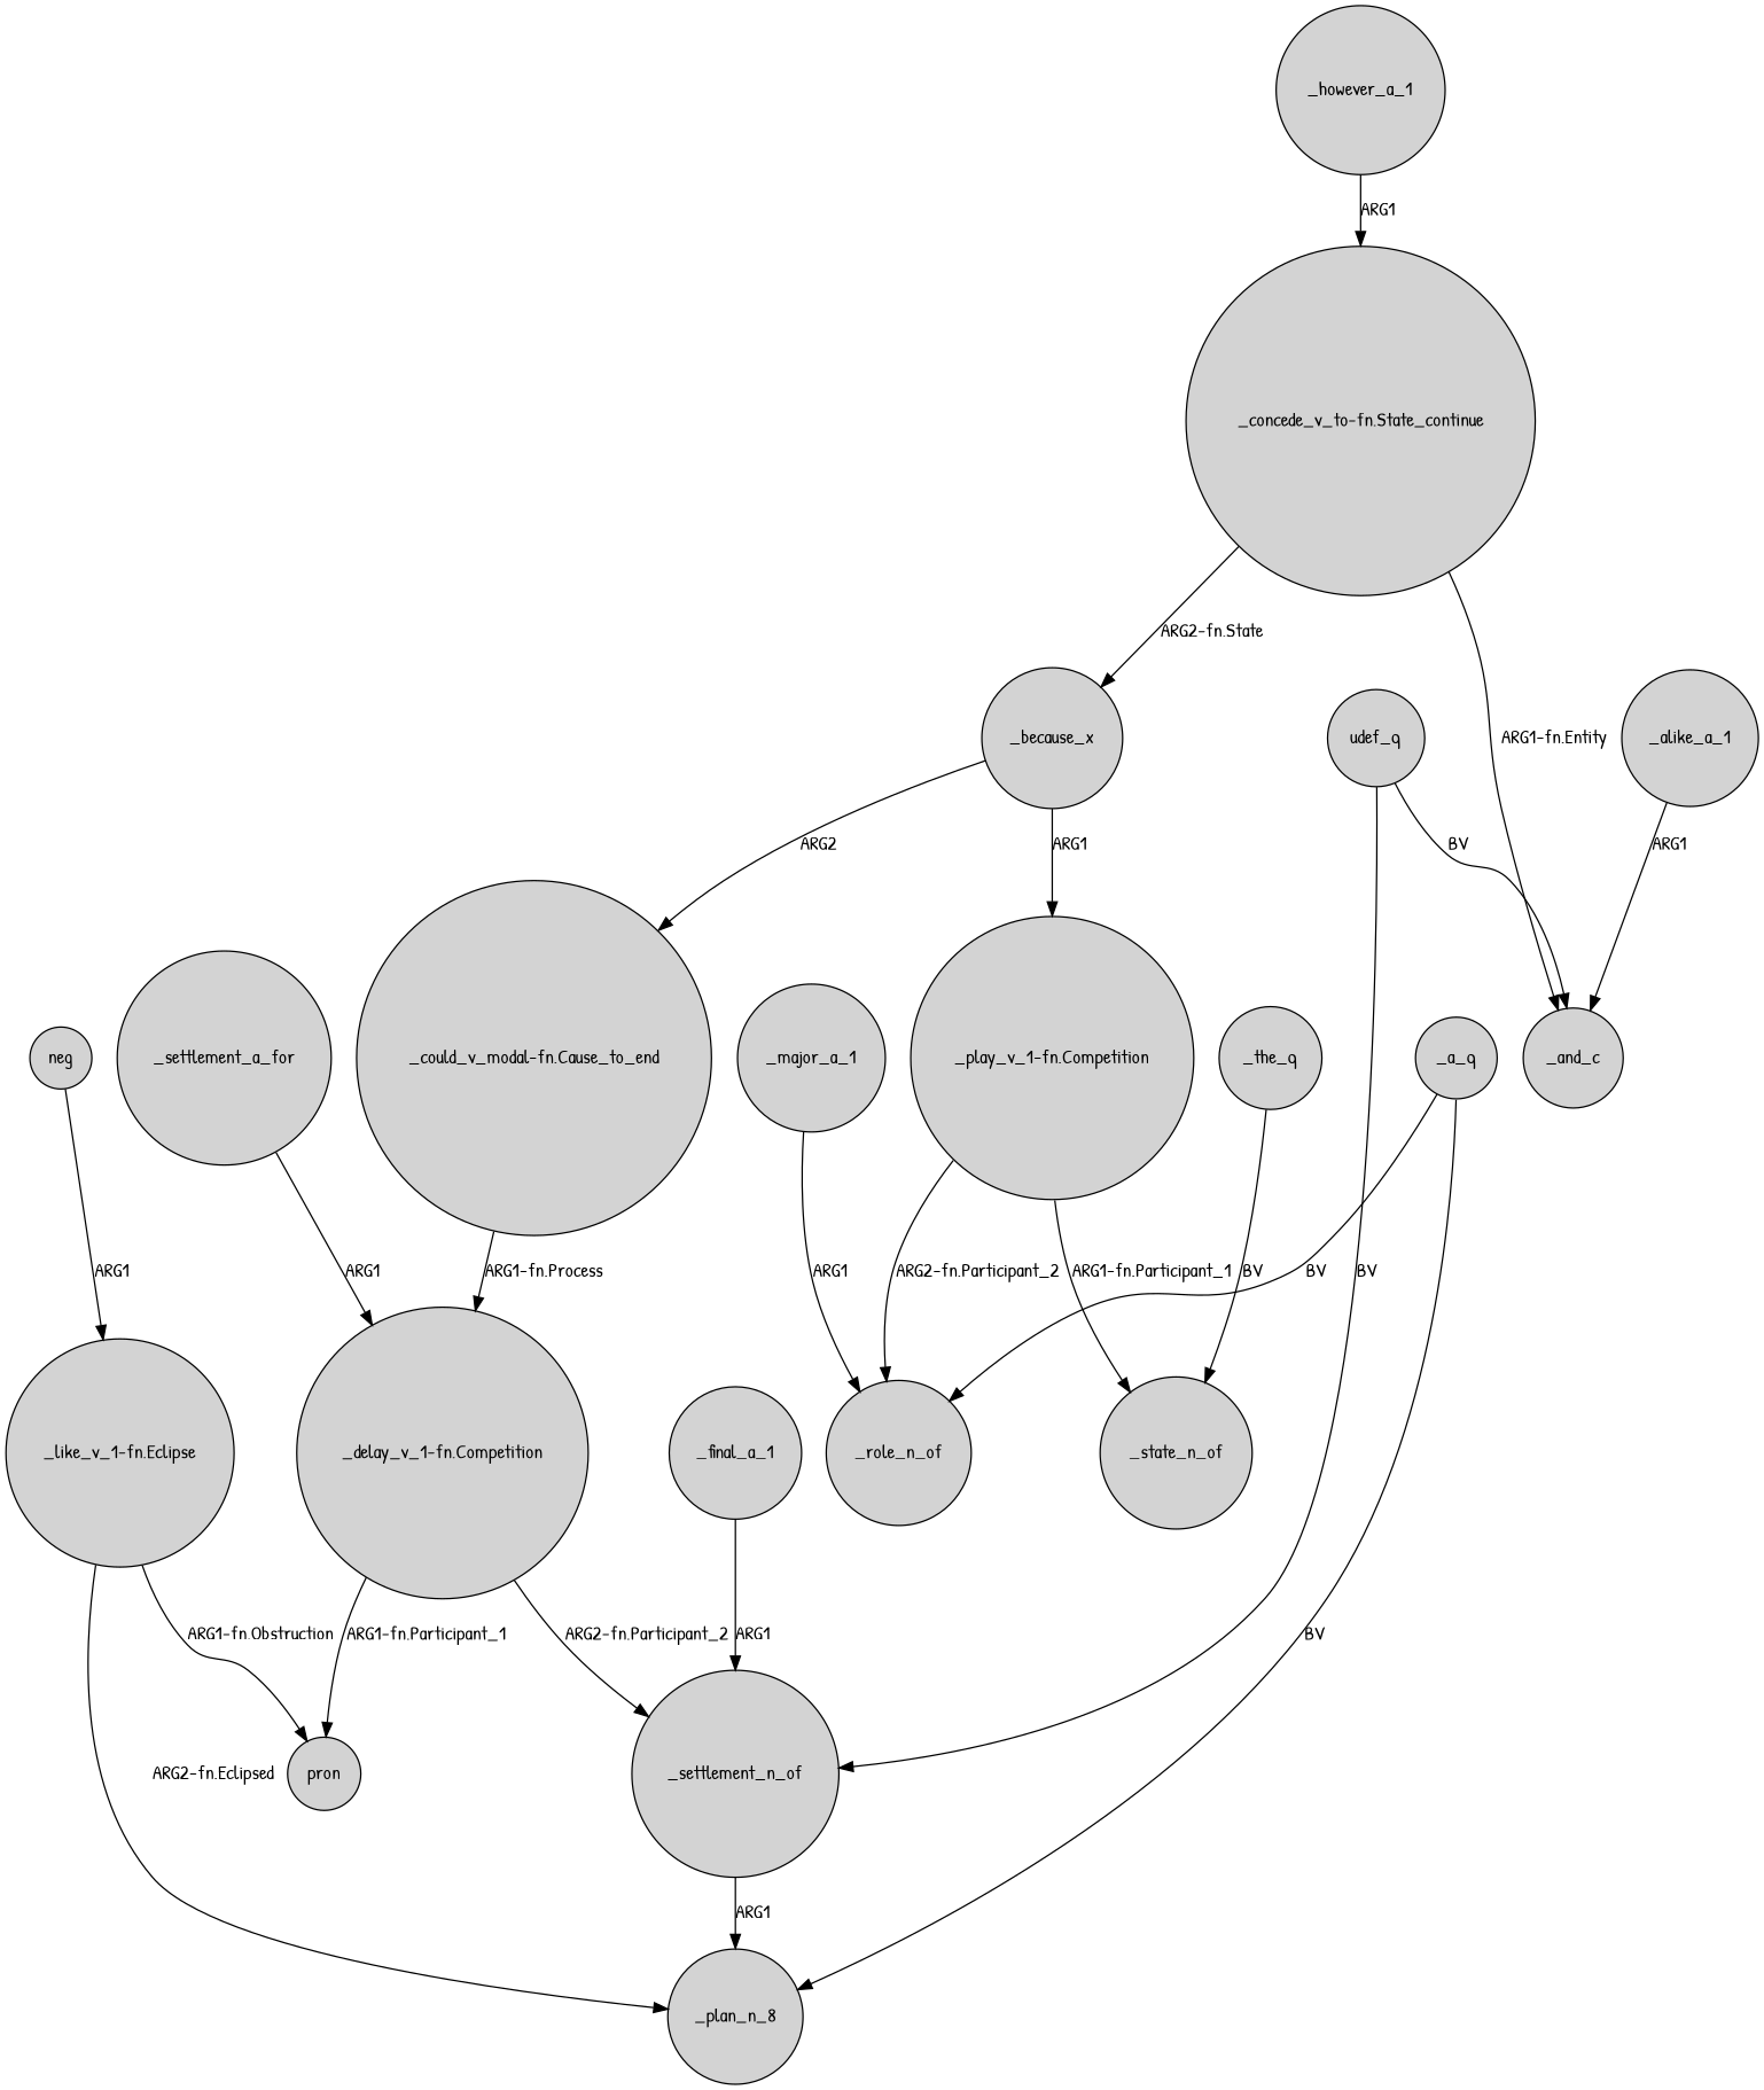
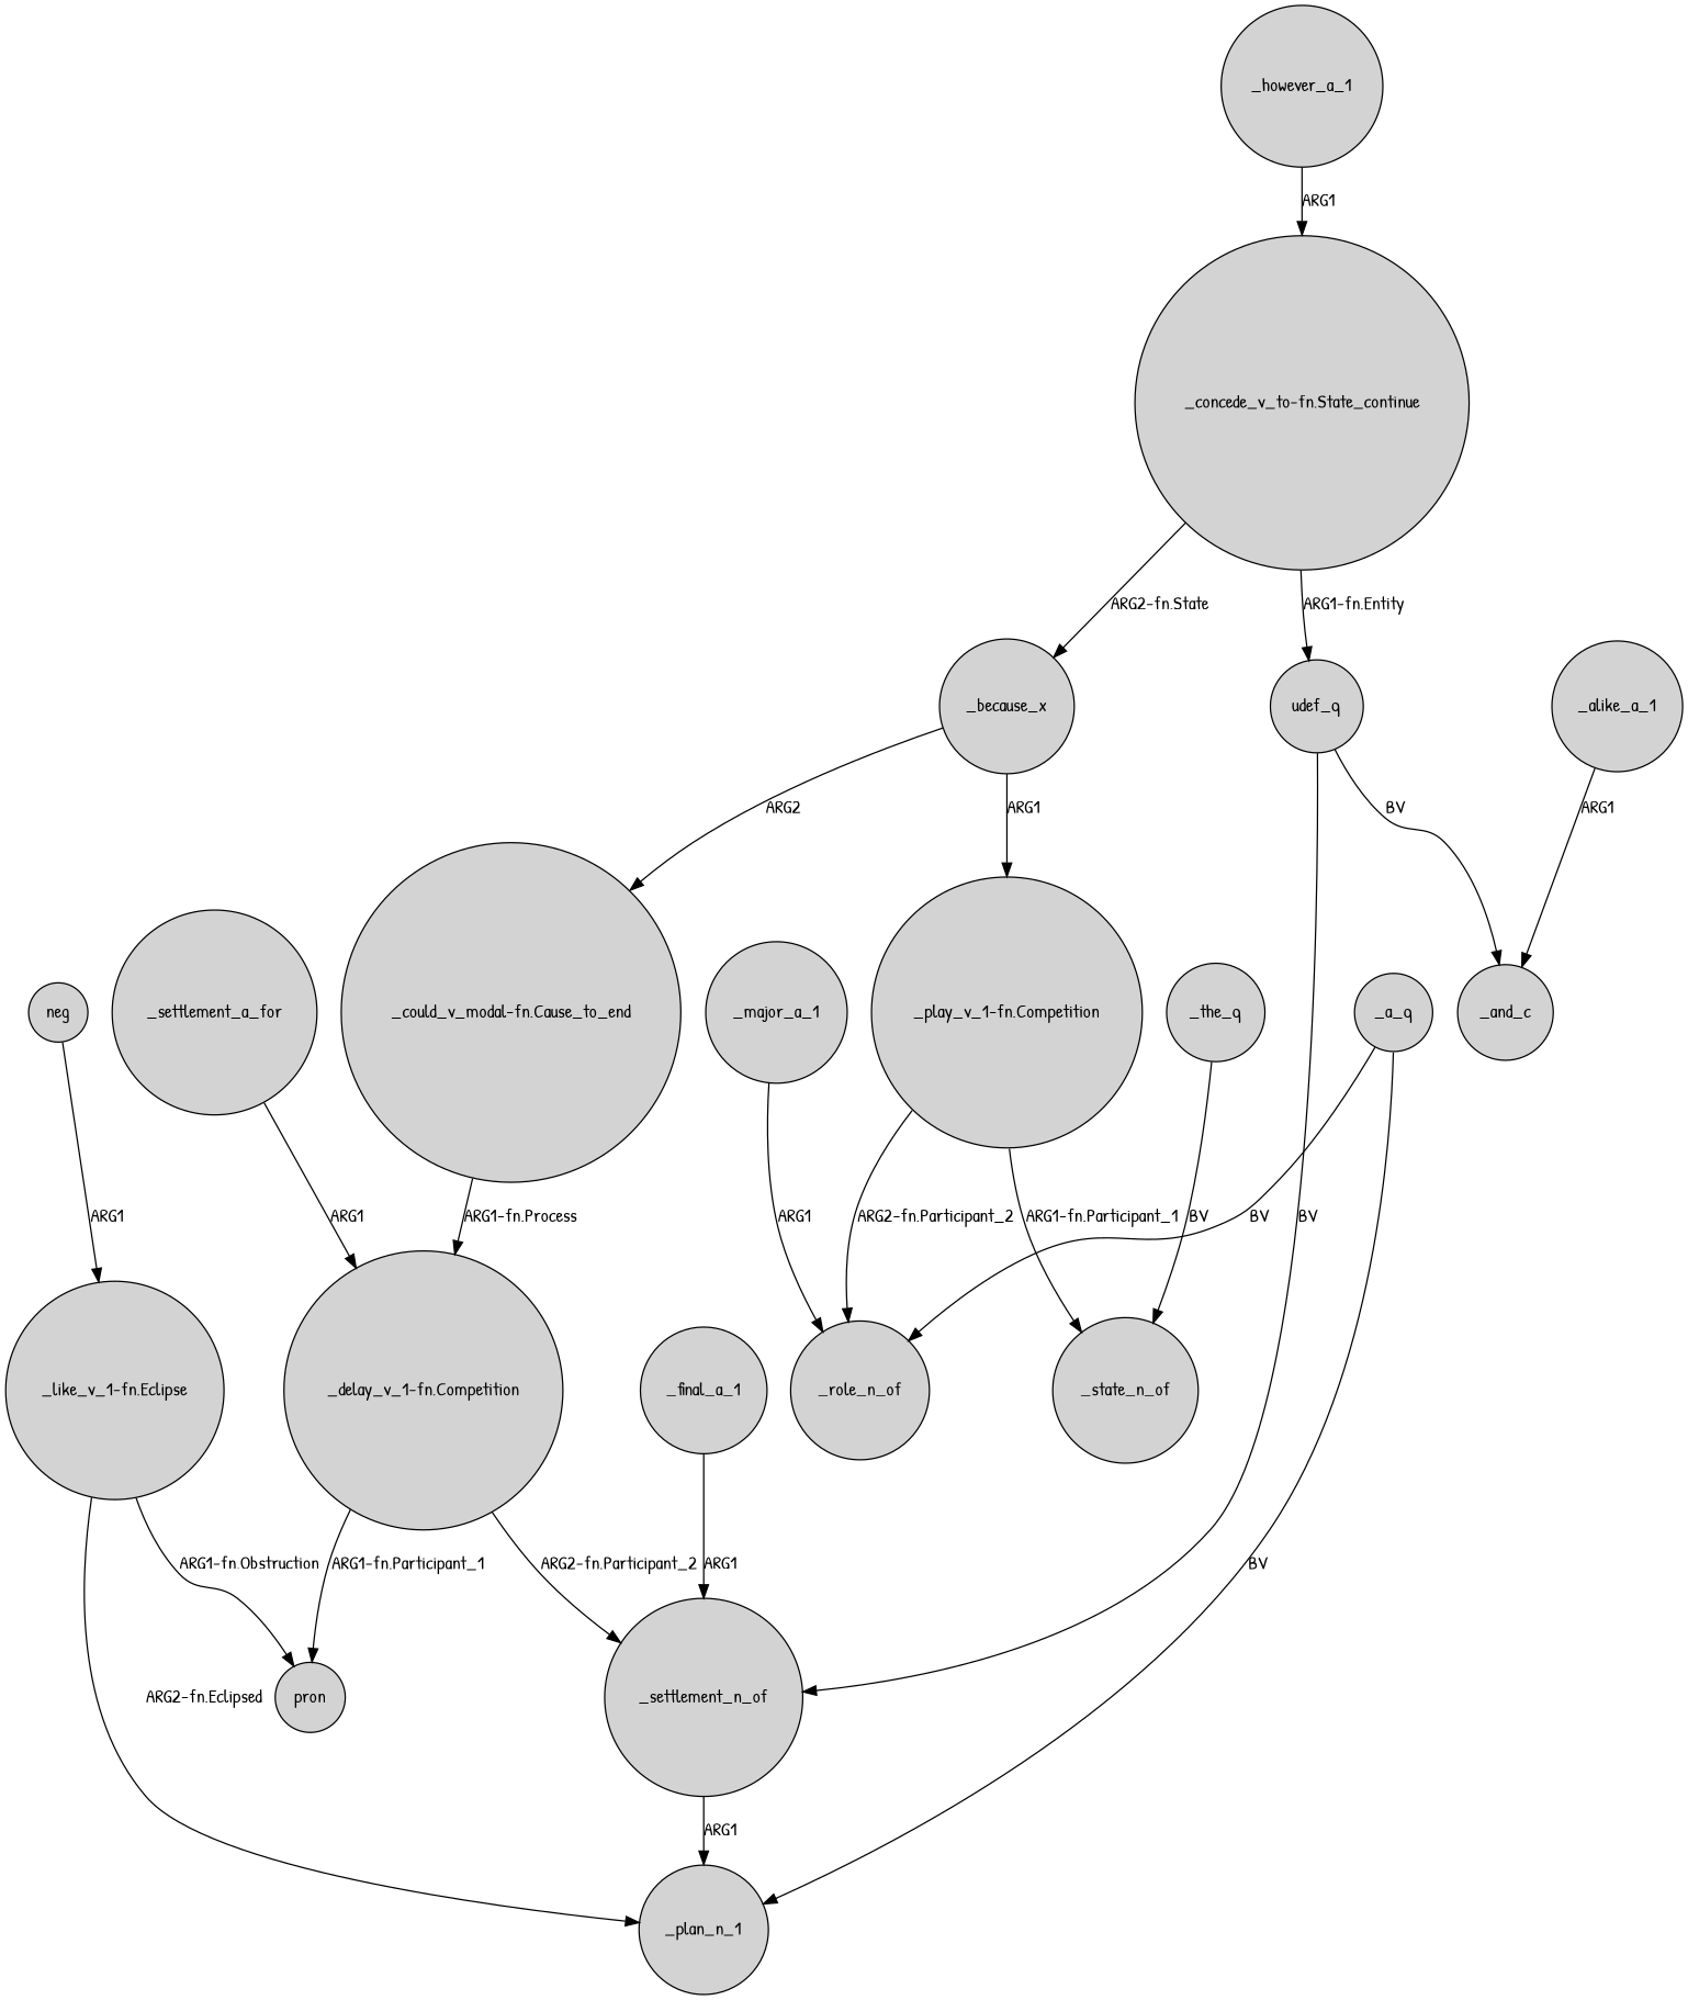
  digraph {
    fontname="Patrick Hand"
    node [fontname="Patrick Hand" shape=circle style=filled]
    edge [fontname="Patrick Hand"]
    "_like_v_1-fn.Eclipse"
    pron
-   _plan_n_1 [label=_plan_n_8]
+   _plan_n_1
    _the_q
    _state_n_of
    _final_a_1
    _settlement_n_of
    "_play_v_1-fn.Competition"
    _role_n_of
    udef_q
    _and_c
    _because_x
    "_could_v_modal-fn.Cause_to_end"
    "_delay_v_1-fn.Competition"
    "_concede_v_to-fn.State_continue"
    _alike_a_1
    _a_q
    n18 [label=_settlement_a_for]
    _major_a_1
    neg
    _however_a_1
    "_like_v_1-fn.Eclipse" -> pron [label="ARG1-fn.Obstruction"]
    "_like_v_1-fn.Eclipse" -> _plan_n_1 [label="ARG2-fn.Eclipsed"]
    _the_q -> _state_n_of [label=BV]
    _final_a_1 -> _settlement_n_of [label=ARG1]
    _settlement_n_of -> _plan_n_1 [label=ARG1]
    "_play_v_1-fn.Competition" -> _state_n_of [label="ARG1-fn.Participant_1"]
    "_play_v_1-fn.Competition" -> _role_n_of [label="ARG2-fn.Participant_2"]
    udef_q -> _settlement_n_of [label=BV]
    udef_q -> _and_c [label=BV]
    _because_x -> "_play_v_1-fn.Competition" [label=ARG1]
    _because_x -> "_could_v_modal-fn.Cause_to_end" [label=ARG2]
    "_could_v_modal-fn.Cause_to_end" -> "_delay_v_1-fn.Competition" [label="ARG1-fn.Process"]
    "_delay_v_1-fn.Competition" -> pron [label="ARG1-fn.Participant_1"]
    "_delay_v_1-fn.Competition" -> _settlement_n_of [label="ARG2-fn.Participant_2"]
-   "_concede_v_to-fn.State_continue" -> _and_c [label="ARG1-fn.Entity"]
+   "_concede_v_to-fn.State_continue" -> udef_q [label="ARG1-fn.Entity"]
    "_concede_v_to-fn.State_continue" -> _because_x [label="ARG2-fn.State"]
    _alike_a_1 -> _and_c [label=ARG1]
    _a_q -> _plan_n_1 [label=BV]
    _a_q -> _role_n_of [label=BV]
    n18 -> "_delay_v_1-fn.Competition" [label=ARG1]
    _major_a_1 -> _role_n_of [label=ARG1]
    neg -> "_like_v_1-fn.Eclipse" [label=ARG1]
    _however_a_1 -> "_concede_v_to-fn.State_continue" [label=ARG1]
  }
